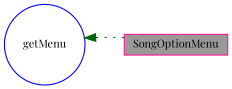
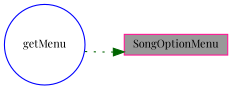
  digraph {
    rankdir=RL
    fontname="Playfair Display"
    node [fontname="Playfair Display" fontsize=10 style=filled]
    n1 [color=deeppink fillcolor=grey60 fontcolor=black height=0.2 label=SongOptionMenu shape=box width=0.4]
    n2 [color=blue fillcolor=white height=0.2 label=getMenu shape=circle width=0.4]
-   n2 -> n1 [color=darkgreen dir=back fontname="Playfair Display" fontsize=10 labelfontname=Helvetica labelfontsize=10 style=dotted]
+   n1 -> n2 [color=darkgreen dir=back fontname="Playfair Display" fontsize=10 labelfontname=Helvetica labelfontsize=10 style=dotted]
  }
